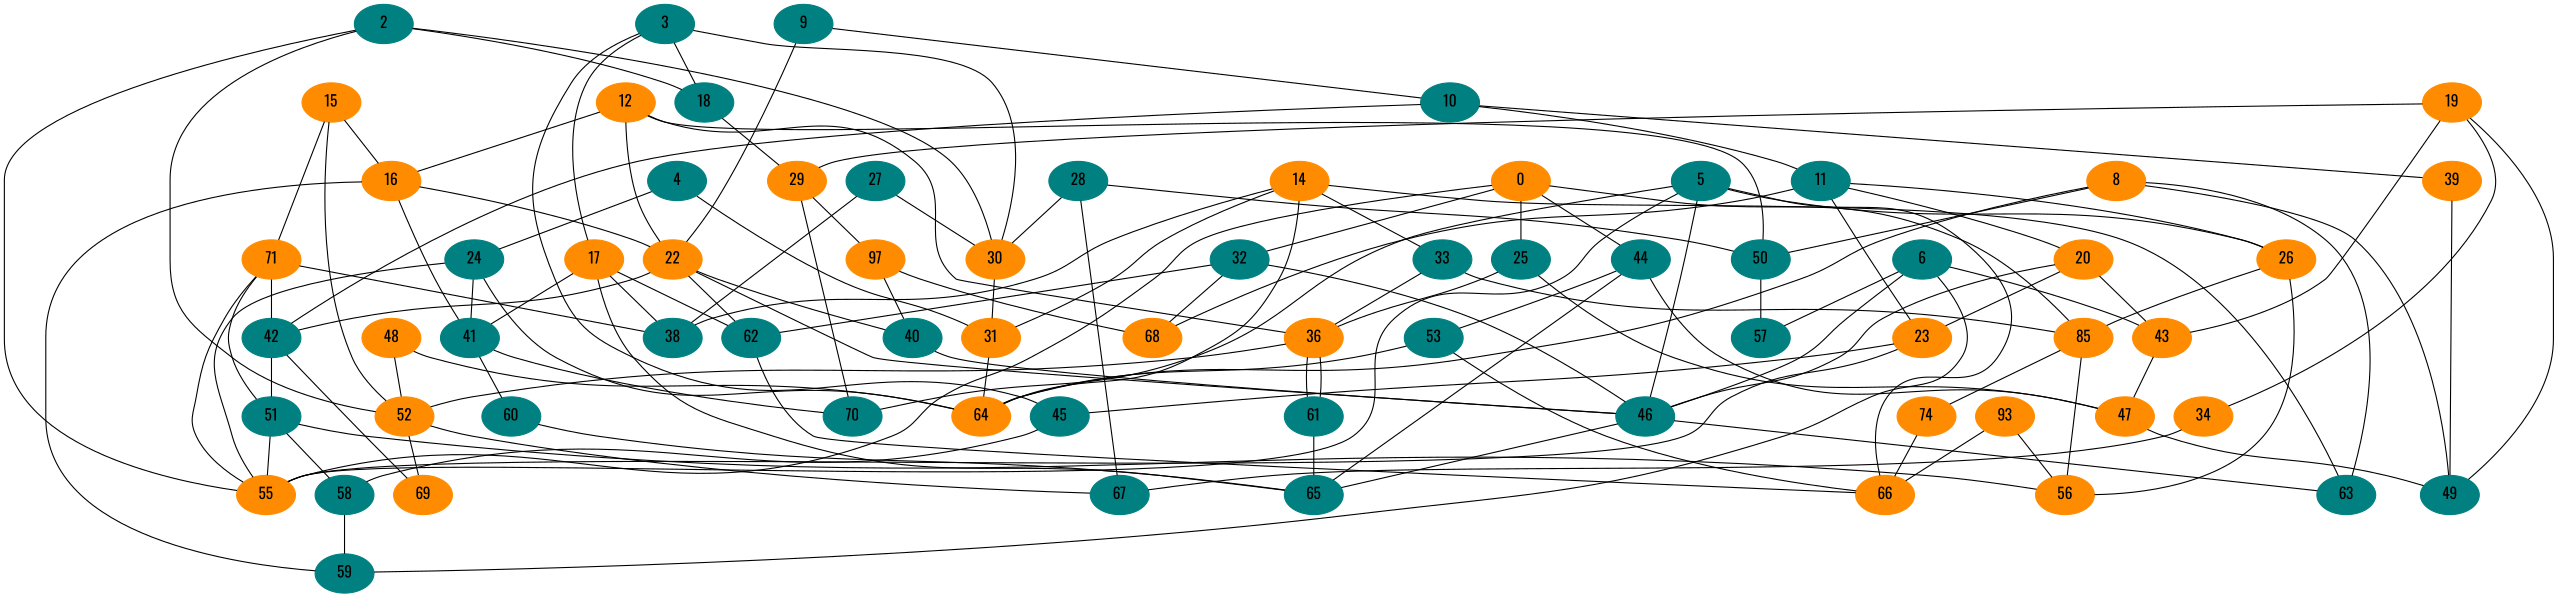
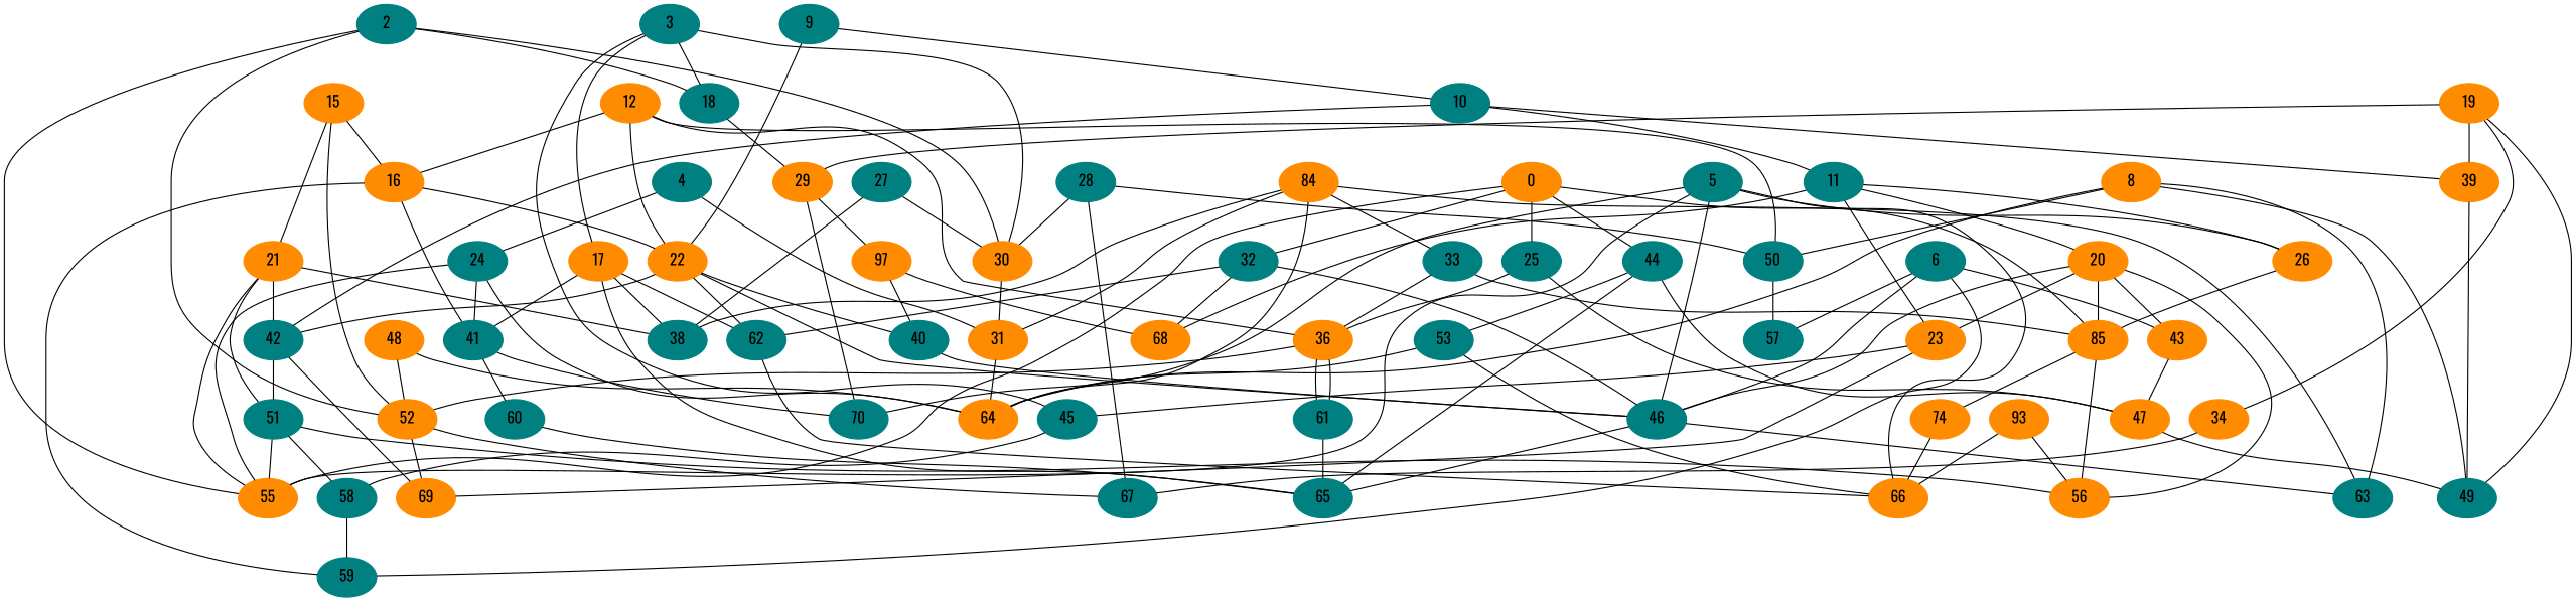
  graph {
    fontname=Oswald
    node [color=teal fontname=Oswald style=filled]
    edge [fontname=Oswald]
    n1 [color=darkorange label=0]
    25
    32
    n4 [color=darkorange label=85]
    44
    55 [color=darkorange]
    36 [color=darkorange]
    47 [color=darkorange]
    46
    62
    68 [color=darkorange]
    56 [color=darkorange]
    n13 [color=darkorange label=74]
    65
    53
    2
    18
    30 [color=darkorange]
    52 [color=darkorange]
    29 [color=darkorange]
    31 [color=darkorange]
    67
    69 [color=darkorange]
    3
    17 [color=darkorange]
    45
    38
    41
    58
    4
    24
    64 [color=darkorange]
    5
    26 [color=darkorange]
    66 [color=darkorange]
    70
    63
    6
    43 [color=darkorange]
    57
    59
    50
    51
    8 [color=darkorange]
    49
    9
    10
    22 [color=darkorange]
    11
    39 [color=darkorange]
    42
    40
    20 [color=darkorange]
    23 [color=darkorange]
    12 [color=darkorange]
    16 [color=darkorange]
-   21 [color=darkorange label=71]
+   21 [color=darkorange]
    61
    n59 [color=darkorange label=93]
-   14 [color=darkorange]
+   14 [color=darkorange label=84]
    33
    15 [color=darkorange]
    60
    n64 [color=darkorange label=97]
    19 [color=darkorange]
    34 [color=darkorange]
    27
    28
    48 [color=darkorange]
    n1 -- 25
    n1 -- 32
    n1 -- n4
    n1 -- 44
    n1 -- 55
    25 -- 36
    25 -- 47
    32 -- 46
    32 -- 62
    32 -- 68
    n4 -- 56
    n4 -- n13
    44 -- 47
    44 -- 65
    44 -- 53
    36 -- 52
    36 -- 61
    36 -- 61
    47 -- 49
    46 -- 65
    46 -- 63
    62 -- 66
    n13 -- 66
    53 -- 64
    53 -- 66
    2 -- 55
    2 -- 18
    2 -- 30
    2 -- 52
    18 -- 29
    30 -- 31
    52 -- 67
    52 -- 69
    29 -- 70
    29 -- n64
    31 -- 64
    3 -- 18
    3 -- 30
    3 -- 17
    3 -- 45
    17 -- 62
    17 -- 65
    17 -- 38
    17 -- 41
    45 -- 58
    41 -- 70
    41 -- 60
    58 -- 59
    4 -- 31
    4 -- 24
    24 -- 55
    24 -- 41
    24 -- 64
    5 -- 55
    5 -- 46
    5 -- 26
    5 -- 66
    5 -- 70
    26 -- n4
-   26 -- 56
+   20 -- 56
    6 -- 46
    6 -- 43
    6 -- 57
    6 -- 59
    43 -- 47
    50 -- 57
    51 -- 55
    51 -- 56
    51 -- 58
    8 -- 64
    8 -- 63
    8 -- 50
    8 -- 49
    9 -- 10
    9 -- 22
    10 -- 11
    10 -- 39
    10 -- 42
    22 -- 46
    22 -- 62
    22 -- 42
    22 -- 40
    11 -- 68
    11 -- 26
    11 -- 20
    11 -- 23
    39 -- 49
    42 -- 69
    42 -- 51
    40 -- 46
+   20 -- n4
    20 -- 46
    20 -- 43
    20 -- 23
-   23 -- 55
+   23 -- 69
    23 -- 45
    12 -- 36
    12 -- 50
    12 -- 22
    12 -- 16
    16 -- 41
    16 -- 59
    16 -- 22
    21 -- 55
    21 -- 38
    21 -- 51
    21 -- 42
    61 -- 65
    n59 -- 56
    n59 -- 66
    14 -- 31
    14 -- 38
    14 -- 64
    14 -- 63
    14 -- 33
    33 -- n4
    33 -- 36
    15 -- 52
    15 -- 16
    15 -- 21
    60 -- 65
    n64 -- 68
    n64 -- 40
    19 -- 29
    19 -- 49
-   19 -- 43
+   19 -- 39
    19 -- 34
    34 -- 67
    27 -- 30
    27 -- 38
    28 -- 30
    28 -- 67
    28 -- 50
    48 -- 52
    48 -- 64
  }
